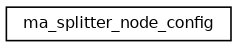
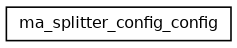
  digraph {
    rankdir=TB
-   n1 [color=black fillcolor=white fontname=Helvetica fontsize=10 height=0.2 label=ma_splitter_node_config shape=record style=filled width=0.4]
+   n1 [color=black fillcolor=white fontname=Helvetica fontsize=10 height=0.2 label=ma_splitter_config_config shape=record style=filled width=0.4]
  }
